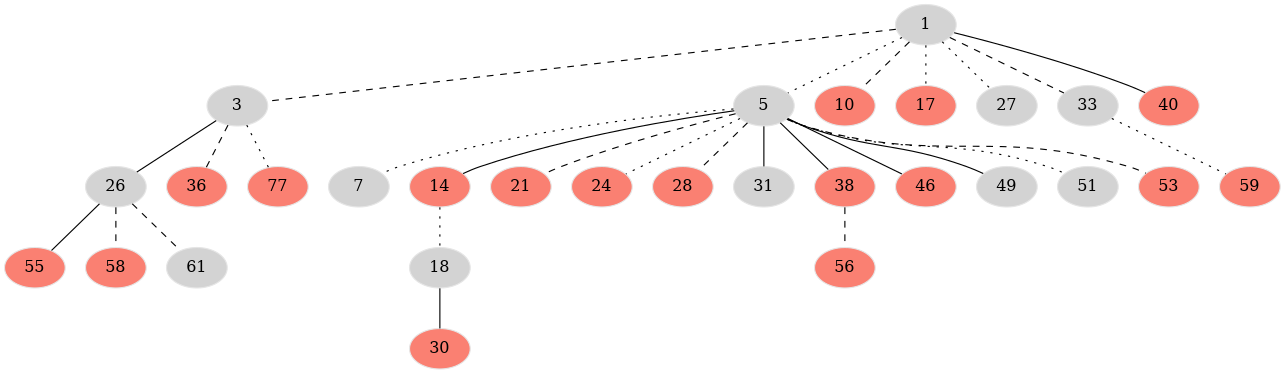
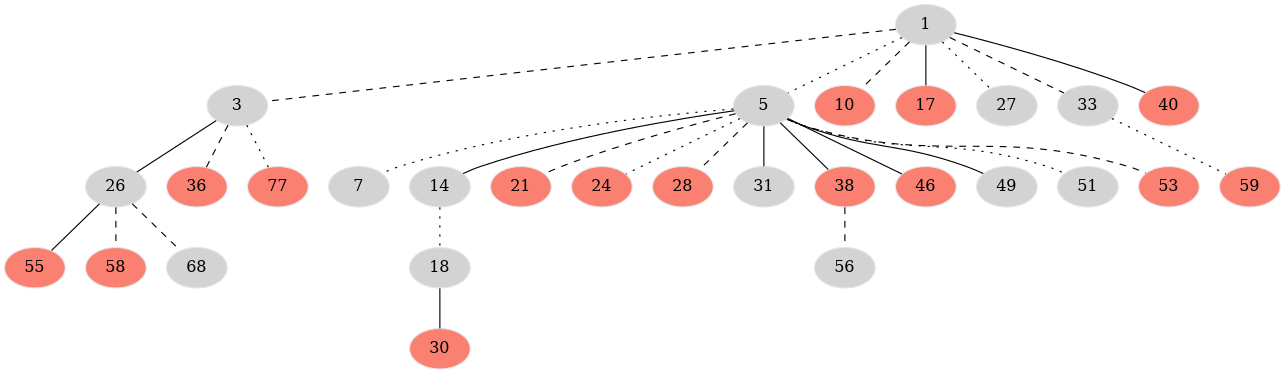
  graph {
    node [color=gray90 fillcolor=salmon style=filled]
    edge [style=dashed]
    1 [fillcolor=lightgrey super="+2+29+78"]
    3 [fillcolor=lightgrey super="+4+13"]
    5 [fillcolor=lightgrey super="+6+9+8+67+12"]
    10
    17 [super="+68"]
    27 [fillcolor=lightgrey super="+34"]
    33 [fillcolor=lightgrey super="+52"]
    40
    26 [fillcolor=lightgrey super="+39+89+35+32"]
    36
    77
    7 [fillcolor=lightgrey super="+81+62"]
-   14 [super="+16+19+42"]
+   14 [fillcolor=lightgrey super="+16+19+42"]
    21 [super="+45"]
    24
    28 [super="+84"]
    31 [fillcolor=lightgrey super="+47"]
    38 [super="+69"]
    46 [super="+63+64"]
    49 [fillcolor=lightgrey super="+93"]
    51 [fillcolor=lightgrey super="+70"]
    53 [super="+79"]
    59
    55
    58
-   61 [fillcolor=lightgrey super="+73+75"]
+   61 [fillcolor=lightgrey super="+73+75" label=68]
    18 [fillcolor=lightgrey super="+44"]
-   56
+   56 [fillcolor=lightgrey]
    30
    1 -- 3
    1 -- 5 [style=dotted]
    1 -- 10
-   1 -- 17 [style=dotted]
+   1 -- 17 [style=solid]
    1 -- 27 [style=dotted]
    1 -- 33
    1 -- 40 [style=solid]
    3 -- 26 [style=solid]
    3 -- 36
    3 -- 77 [style=dotted]
    5 -- 7 [style=dotted]
    5 -- 14 [style=solid]
    5 -- 21
    5 -- 24 [style=dotted]
    5 -- 28
    5 -- 31 [style=solid]
    5 -- 38 [style=solid]
    5 -- 46 [style=solid]
    5 -- 49 [style=solid]
    5 -- 51 [style=dotted]
    5 -- 53
    33 -- 59 [style=dotted]
    26 -- 55 [style=solid]
    26 -- 58
    26 -- 61
    14 -- 18 [style=dotted]
    38 -- 56
    18 -- 30 [style=solid]
  }
